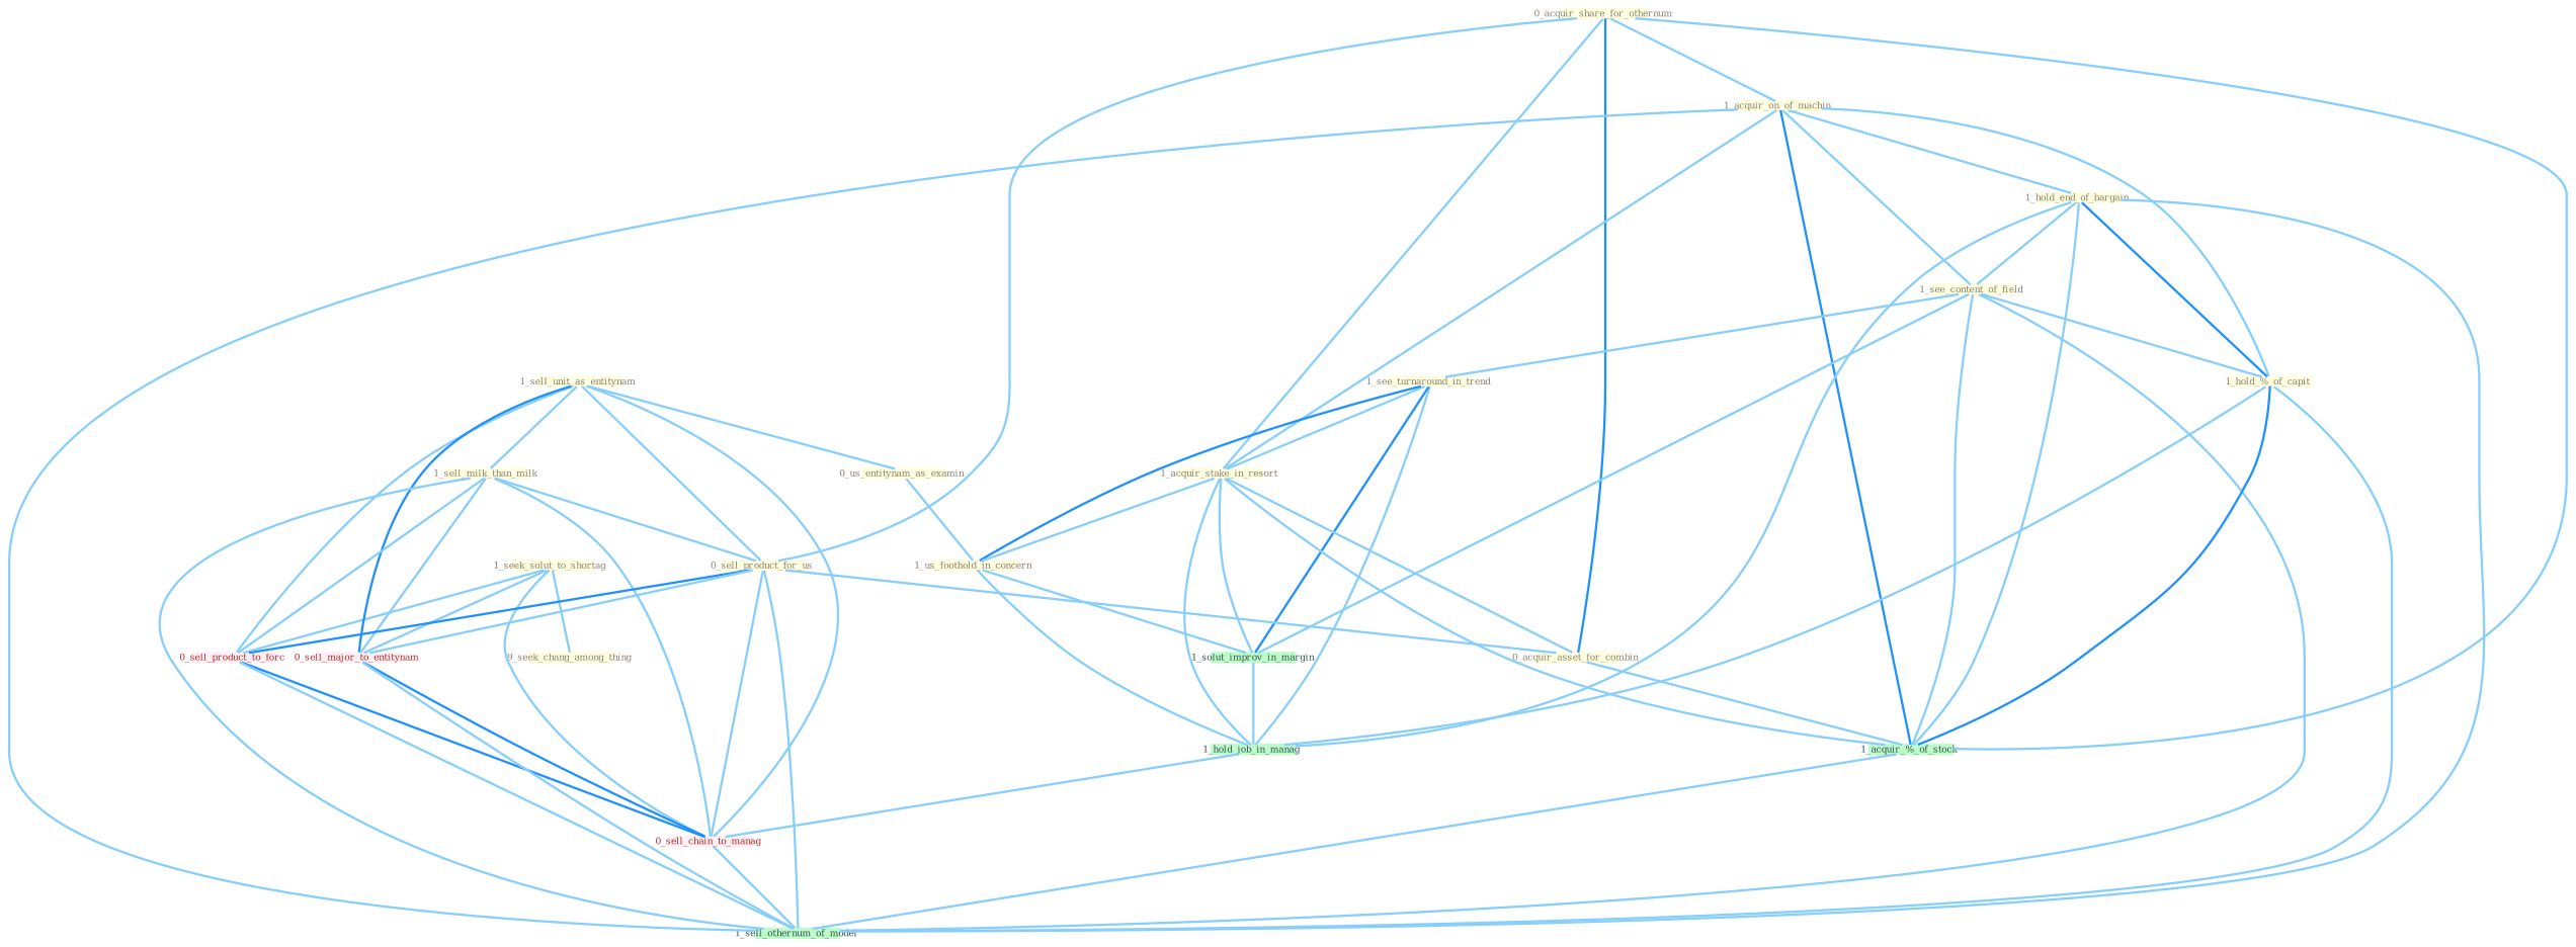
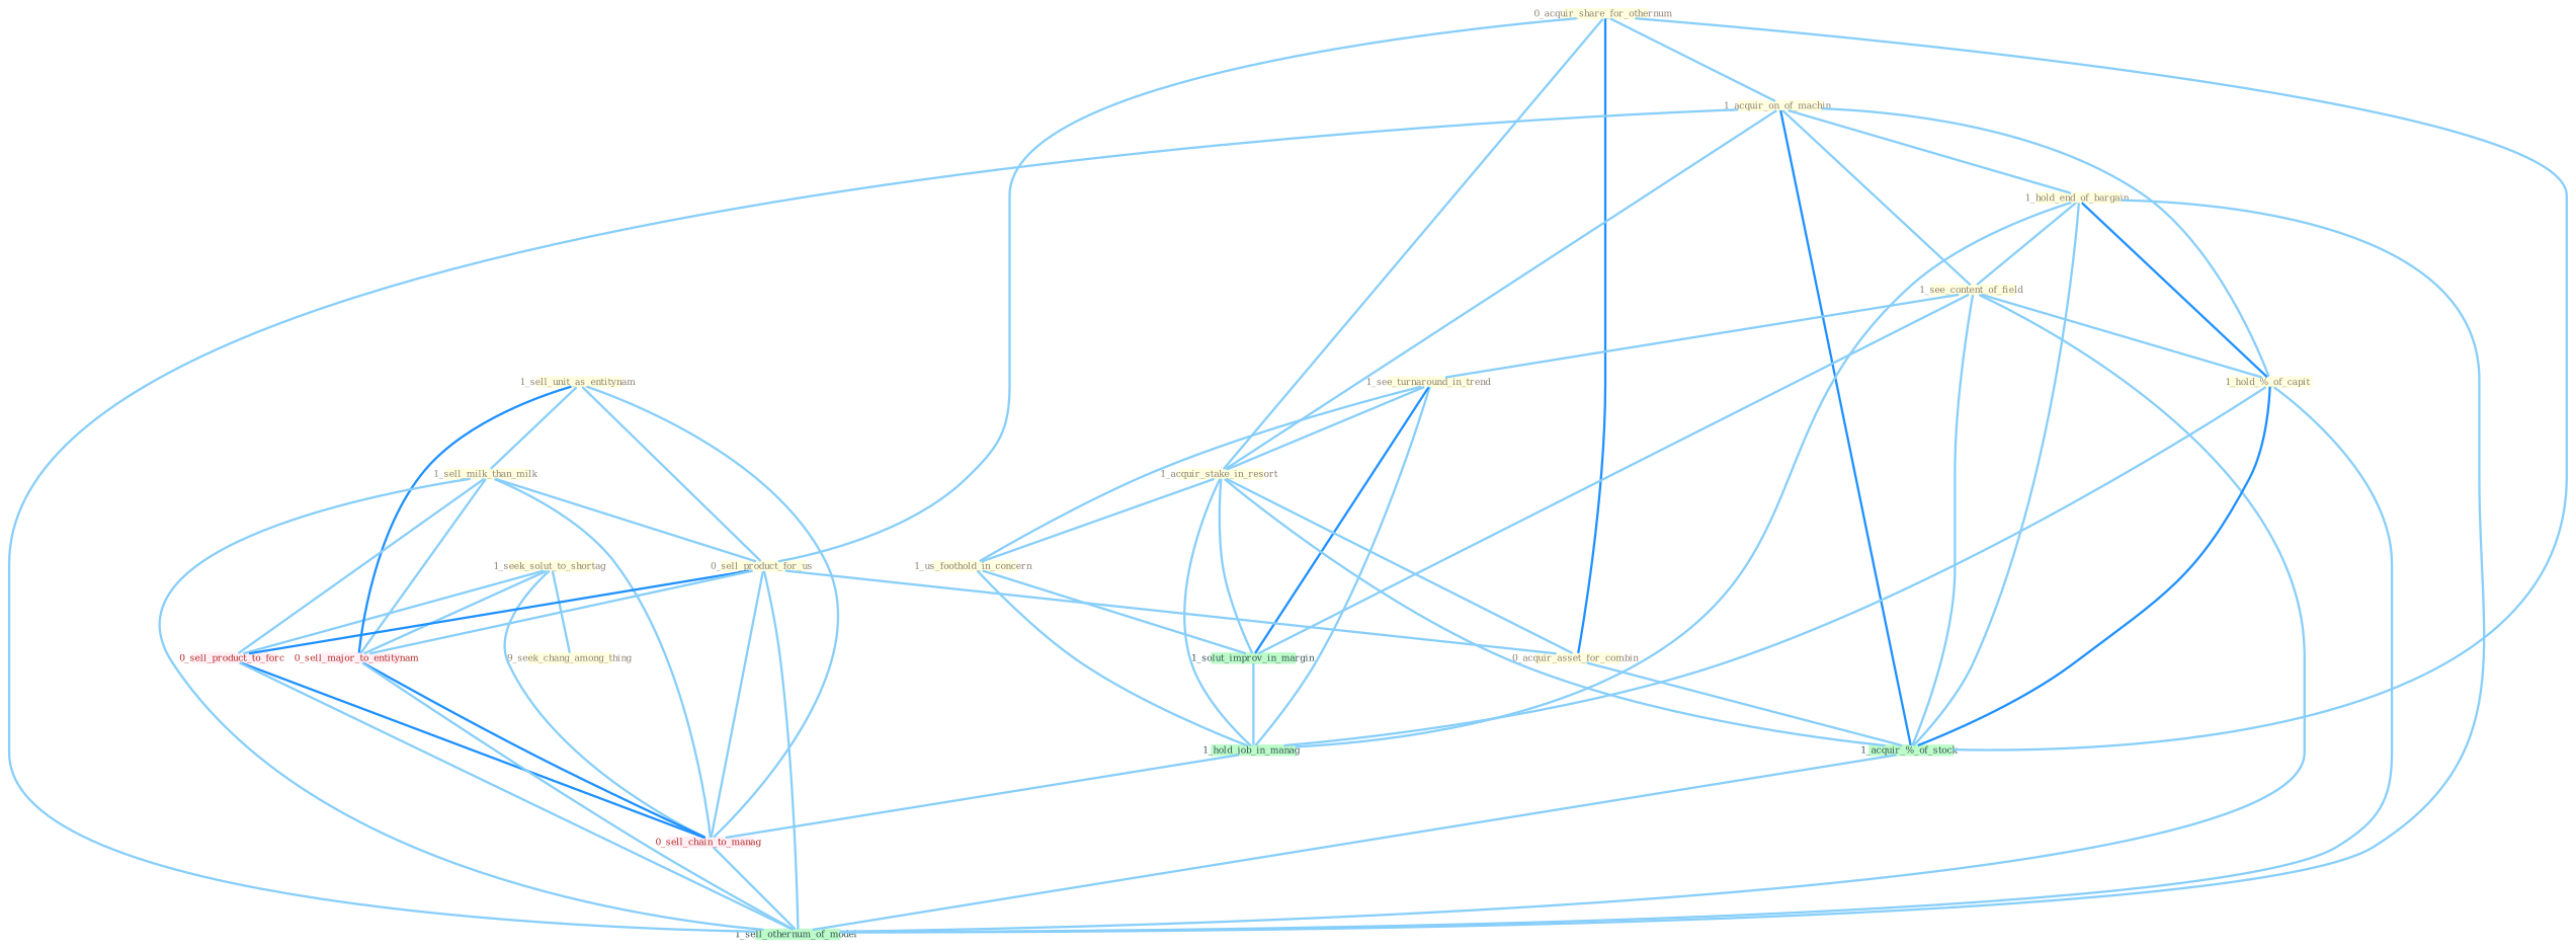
  graph {
    node [color="#ffffe0" fixedsize=true fontcolor="#8b7d6b" fontsize=4 shape=polygon style=filled]
    edge [color="#87cefa" w=1]
    "0_acquir_share_for_othernum " [height=.06 width=.5]
    "1_seek_solut_to_shortag " [height=.06 width=.5]
    "1_acquir_on_of_machin " [height=.06 width=.5]
    "1_hold_end_of_bargain " [height=.06 width=.5]
    "1_sell_unit_as_entitynam " [height=.06 width=.5]
    "1_see_content_of_field " [height=.06 width=.5]
    "1_see_turnaround_in_trend " [height=.06 width=.5]
    "1_sell_milk_than_milk " [height=.06 width=.5]
    n9 [height=.06 label="9_seek_chang_among_thing" width=.5]
    "1_acquir_stake_in_resort " [height=.06 width=.5]
    "0_sell_product_for_us " [height=.06 width=.5]
-   "0_us_entitynam_as_examin " [height=.06 width=.5]
    "1_hold_%_of_capit " [height=.06 width=.5]
    "1_us_foothold_in_concern " [height=.06 width=.5]
    "0_acquir_asset_for_combin " [height=.06 width=.5]
    "0_sell_product_to_forc " [color="#fff0f5" fontcolor="#b22222" height=.06 width=.5]
    "0_sell_major_to_entitynam " [color="#fff0f5" fontcolor="#b22222" height=.06 width=.5]
    "0_sell_chain_to_manag " [color="#fff0f5" fontcolor="#b22222" height=.06 width=.5]
    "1_acquir_%_of_stock " [color="#BDFCC9" fontcolor="#2f4f4f" height=.06 width=.5]
    "1_sell_othernum_of_model " [color="#BDFCC9" fontcolor="#2f4f4f" height=.06 width=.5]
    "1_hold_job_in_manag " [color="#BDFCC9" fontcolor="#2f4f4f" height=.06 width=.5]
    n22 [color="#BDFCC9" fontcolor="#2f4f4f" height=.06 label="1_solut_improv_in_margin" width=.5]
    subgraph sub_1 {
      "0_acquir_share_for_othernum "
      "1_seek_solut_to_shortag "
      "1_acquir_on_of_machin "
      "1_hold_end_of_bargain "
      "1_sell_unit_as_entitynam "
      "1_see_content_of_field "
      "1_see_turnaround_in_trend "
      "1_sell_milk_than_milk "
      n9
      "1_acquir_stake_in_resort "
      "0_sell_product_for_us "
-     "0_us_entitynam_as_examin "
      "1_hold_%_of_capit "
      "1_us_foothold_in_concern "
      "0_acquir_asset_for_combin "
    }
    subgraph sub_2 {
      "0_sell_product_to_forc "
      "0_sell_major_to_entitynam "
      "0_sell_chain_to_manag "
    }
    "0_acquir_share_for_othernum " -- "1_acquir_on_of_machin "
    "0_acquir_share_for_othernum " -- "1_acquir_stake_in_resort "
    "0_acquir_share_for_othernum " -- "0_sell_product_for_us "
    "0_acquir_share_for_othernum " -- "0_acquir_asset_for_combin " [color="#1e90ff" w=2]
    "0_acquir_share_for_othernum " -- "1_acquir_%_of_stock "
    "1_seek_solut_to_shortag " -- n9
    "1_seek_solut_to_shortag " -- "0_sell_product_to_forc "
    "1_seek_solut_to_shortag " -- "0_sell_major_to_entitynam "
    "1_seek_solut_to_shortag " -- "0_sell_chain_to_manag "
    "1_acquir_on_of_machin " -- "1_hold_end_of_bargain "
    "1_acquir_on_of_machin " -- "1_see_content_of_field "
    "1_acquir_on_of_machin " -- "1_acquir_stake_in_resort "
    "1_acquir_on_of_machin " -- "1_hold_%_of_capit "
    "1_acquir_on_of_machin " -- "1_acquir_%_of_stock " [color="#1e90ff" w=2]
    "1_acquir_on_of_machin " -- "1_sell_othernum_of_model "
    "1_hold_end_of_bargain " -- "1_see_content_of_field "
    "1_hold_end_of_bargain " -- "1_hold_%_of_capit " [color="#1e90ff" w=2]
    "1_hold_end_of_bargain " -- "1_acquir_%_of_stock "
    "1_hold_end_of_bargain " -- "1_sell_othernum_of_model "
    "1_hold_end_of_bargain " -- "1_hold_job_in_manag "
    "1_sell_unit_as_entitynam " -- "1_sell_milk_than_milk "
    "1_sell_unit_as_entitynam " -- "0_sell_product_for_us "
-   "1_sell_unit_as_entitynam " -- "0_us_entitynam_as_examin "
-   "1_sell_unit_as_entitynam " -- "0_sell_product_to_forc "
    "1_sell_unit_as_entitynam " -- "0_sell_major_to_entitynam " [color="#1e90ff" w=2]
    "1_sell_unit_as_entitynam " -- "0_sell_chain_to_manag "
    "1_see_content_of_field " -- "1_see_turnaround_in_trend "
    "1_see_content_of_field " -- "1_hold_%_of_capit "
    "1_see_content_of_field " -- "1_acquir_%_of_stock "
    "1_see_content_of_field " -- "1_sell_othernum_of_model "
    "1_see_content_of_field " -- n22
    "1_see_turnaround_in_trend " -- "1_acquir_stake_in_resort "
-   "1_see_turnaround_in_trend " -- "1_us_foothold_in_concern " [color="#1e90ff"]
+   "1_see_turnaround_in_trend " -- "1_us_foothold_in_concern "
    "1_see_turnaround_in_trend " -- "1_hold_job_in_manag "
    "1_see_turnaround_in_trend " -- n22 [color="#1e90ff" w=2]
    "1_sell_milk_than_milk " -- "0_sell_product_for_us "
    "1_sell_milk_than_milk " -- "0_sell_product_to_forc "
    "1_sell_milk_than_milk " -- "0_sell_major_to_entitynam "
    "1_sell_milk_than_milk " -- "0_sell_chain_to_manag "
    "1_sell_milk_than_milk " -- "1_sell_othernum_of_model "
    "1_acquir_stake_in_resort " -- "1_us_foothold_in_concern "
    "1_acquir_stake_in_resort " -- "0_acquir_asset_for_combin "
    "1_acquir_stake_in_resort " -- "1_acquir_%_of_stock "
    "1_acquir_stake_in_resort " -- "1_hold_job_in_manag "
    "1_acquir_stake_in_resort " -- n22
    "0_sell_product_for_us " -- "0_acquir_asset_for_combin "
    "0_sell_product_for_us " -- "0_sell_product_to_forc " [color="#1e90ff" w=2]
    "0_sell_product_for_us " -- "0_sell_major_to_entitynam "
    "0_sell_product_for_us " -- "0_sell_chain_to_manag "
    "0_sell_product_for_us " -- "1_sell_othernum_of_model "
-   "0_us_entitynam_as_examin " -- "1_us_foothold_in_concern "
    "1_hold_%_of_capit " -- "1_acquir_%_of_stock " [color="#1e90ff" w=2]
    "1_hold_%_of_capit " -- "1_sell_othernum_of_model "
    "1_hold_%_of_capit " -- "1_hold_job_in_manag "
    "1_us_foothold_in_concern " -- "1_hold_job_in_manag "
    "1_us_foothold_in_concern " -- n22
    "0_acquir_asset_for_combin " -- "1_acquir_%_of_stock "
    "0_sell_product_to_forc " -- "0_sell_chain_to_manag " [color="#1e90ff" w=2]
    "0_sell_product_to_forc " -- "1_sell_othernum_of_model "
    "0_sell_major_to_entitynam " -- "0_sell_chain_to_manag " [color="#1e90ff" w=2]
    "0_sell_major_to_entitynam " -- "1_sell_othernum_of_model "
    "0_sell_chain_to_manag " -- "1_sell_othernum_of_model "
    "1_acquir_%_of_stock " -- "1_sell_othernum_of_model "
    "1_hold_job_in_manag " -- "0_sell_chain_to_manag "
    n22 -- "1_hold_job_in_manag "
  }
